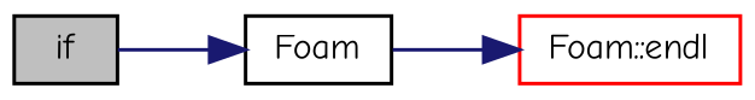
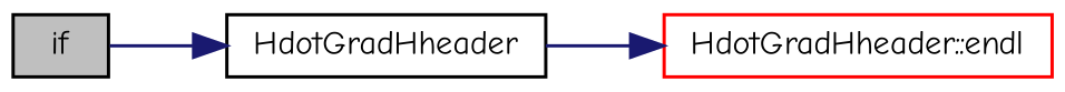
  digraph {
    fontname="Comic Neue"
    rankdir=LR
    node [color=black fontname="Comic Neue" fontsize=10 shape=record]
    edge [color=midnightblue fontname="Comic Neue" fontsize=10 labelfontname=Helvetica labelfontsize=10 style=solid]
    n1 [fillcolor=grey75 fontcolor=black height=0.2 label=if style=filled width=0.4]
-   n2 [height=0.2 label=Foam width=0.4]
-   n3 [color=red height=0.2 label="Foam::endl" width=0.4]
+   n2 [height=0.2 label=HdotGradHheader width=0.4]
+   n3 [color=red height=0.2 label="HdotGradHheader::endl" width=0.4]
    n1 -> n2
    n2 -> n3
  }
